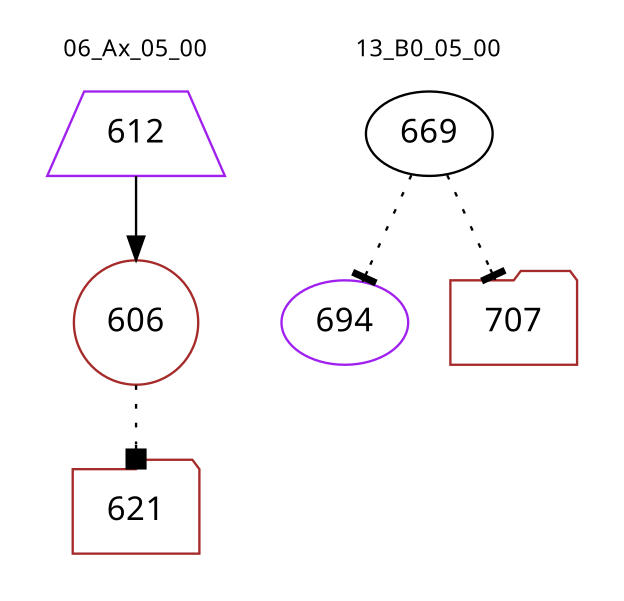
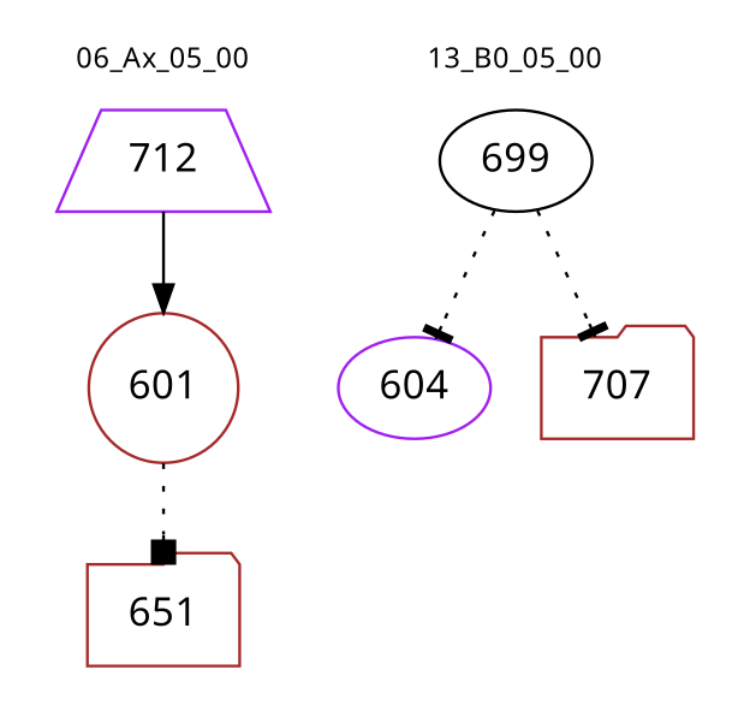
  digraph {
    fontname="Noto Sans"
    node [color=brown fontname="Noto Sans" shape=folder]
    edge [arrowhead=tee color=black fontname="Noto Sans" style=dotted]
-   n1 [color=purple label=612 shape=trapezium]
-   n2 [label=606 shape=circle]
-   n3 [label=621]
-   n4 [color=black label=669 shape=ellipse]
-   n5 [color=purple label=694 shape=ellipse]
+   n1 [color=purple label=712 shape=trapezium]
+   n2 [label=601 shape=circle]
+   n3 [label=651]
+   n4 [color=black label=699 shape=ellipse]
+   n5 [color=purple label=604 shape=ellipse]
    n6 [label=707]
    subgraph cluster_1 {
      color=white
      fontsize=10
      label="06_Ax_05_00"
      n1
      n2
      n3
    }
    subgraph cluster_2 {
      color=white
      fontsize=10
      label="13_B0_05_00"
      n4
      n5
      n6
    }
    n1 -> n2 [arrowhead=normal style=solid]
    n2 -> n3 [arrowhead=box]
    n4 -> n5
    n4 -> n6
  }
